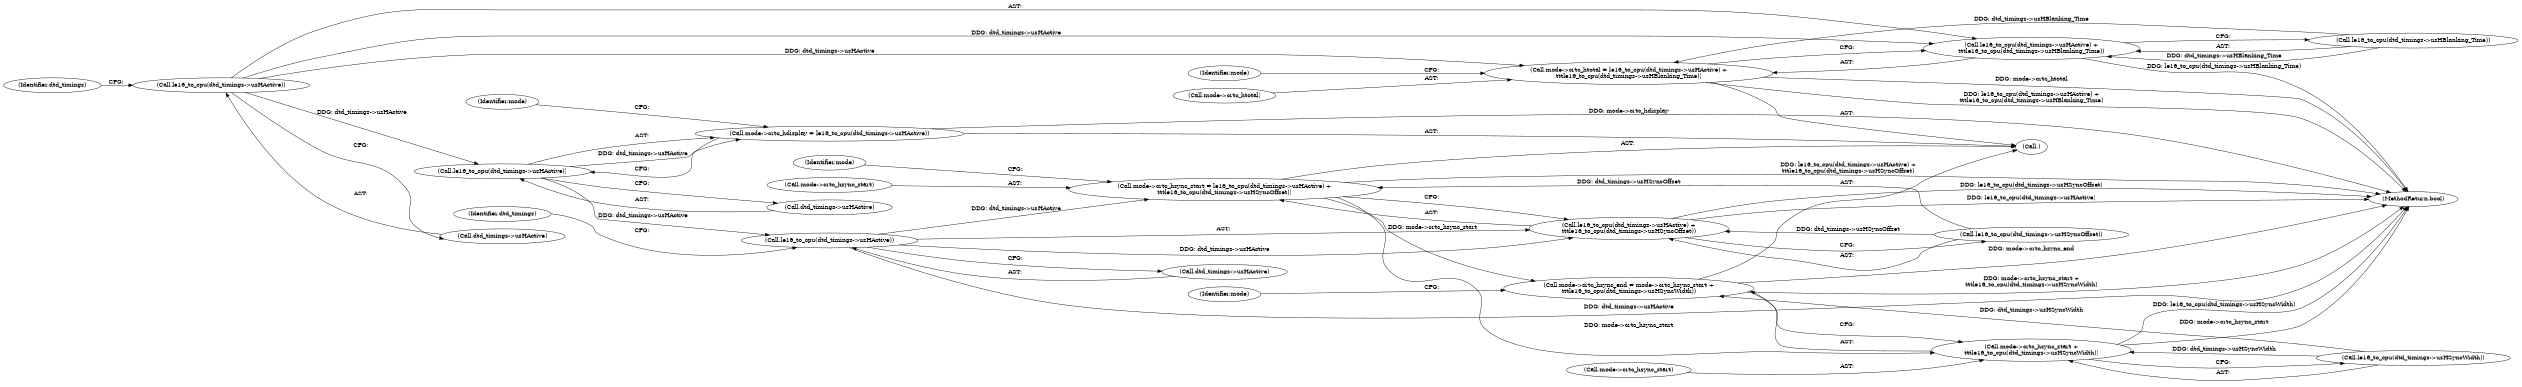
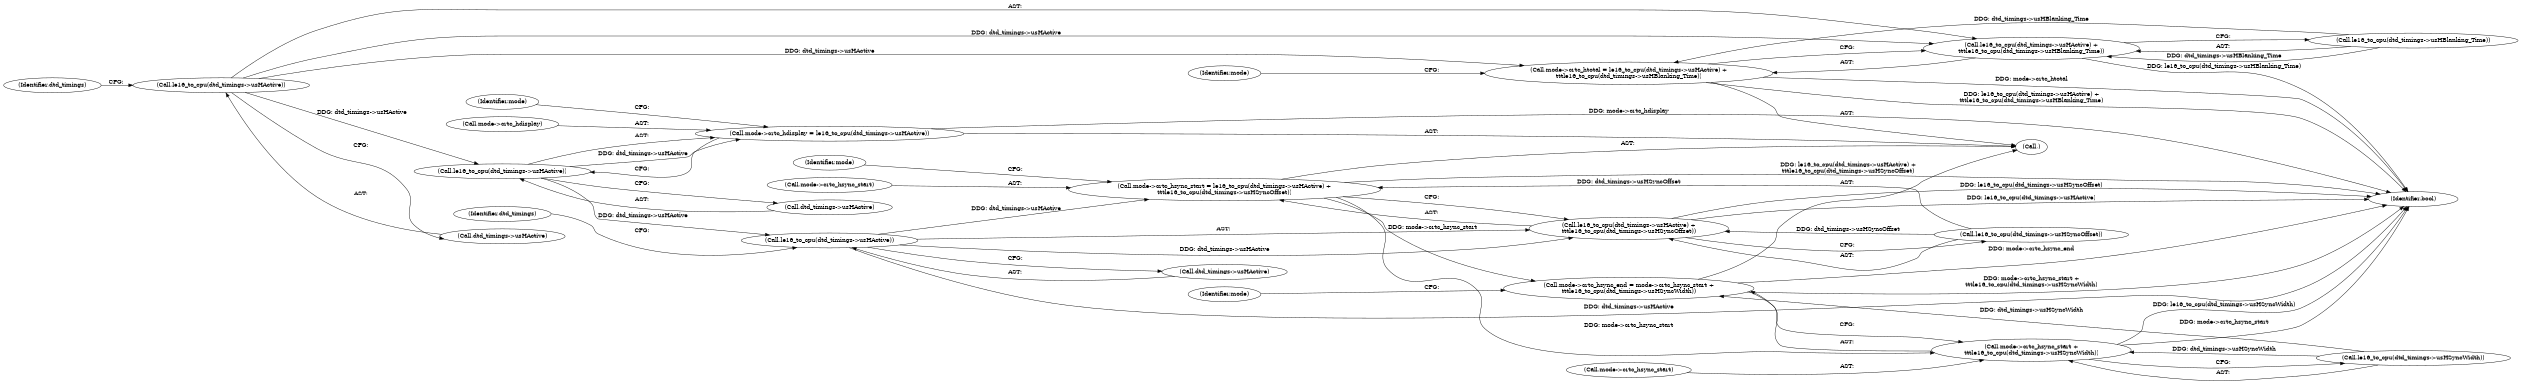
  digraph {
    rankdir=LR
    n1 [label="(Call,le16_to_cpu(dtd_timings->usHActive))"]
    n2 [label="(Call,mode->crtc_htotal = le16_to_cpu(dtd_timings->usHActive) +\n\t\t\tle16_to_cpu(dtd_timings->usHBlanking_Time))"]
    n3 [label="(Call,le16_to_cpu(dtd_timings->usHActive) +\n\t\t\tle16_to_cpu(dtd_timings->usHBlanking_Time))"]
    n4 [label="(Call,le16_to_cpu(dtd_timings->usHActive))"]
    n5 [label="(Call,dtd_timings->usHActive)"]
    n6 [label="(Call,)"]
-   n7 [label="(MethodReturn,bool)"]
+   n7 [label="(Identifier,bool)"]
    n8 [label="(Call,le16_to_cpu(dtd_timings->usHBlanking_Time))"]
    n9 [label="(Call,mode->crtc_hdisplay = le16_to_cpu(dtd_timings->usHActive))"]
    n10 [label="(Call,le16_to_cpu(dtd_timings->usHActive))"]
    n11 [label="(Call,dtd_timings->usHActive)"]
    n12 [label="(Call,mode->crtc_hsync_start = le16_to_cpu(dtd_timings->usHActive) +\n\t\t\tle16_to_cpu(dtd_timings->usHSyncOffset))"]
    n13 [label="(Call,le16_to_cpu(dtd_timings->usHActive) +\n\t\t\tle16_to_cpu(dtd_timings->usHSyncOffset))"]
    n14 [label="(Call,dtd_timings->usHActive)"]
    n15 [label="(Call,mode->crtc_hsync_end = mode->crtc_hsync_start +\n\t\t\tle16_to_cpu(dtd_timings->usHSyncWidth))"]
    n16 [label="(Call,mode->crtc_hsync_start +\n\t\t\tle16_to_cpu(dtd_timings->usHSyncWidth))"]
    n17 [label="(Call,le16_to_cpu(dtd_timings->usHSyncOffset))"]
    n18 [label="(Call,le16_to_cpu(dtd_timings->usHSyncWidth))"]
    n19 [label="(Identifier,mode)"]
    n20 [label="(Identifier,dtd_timings)"]
    n21 [label="(Identifier,mode)"]
    n22 [label="(Identifier,mode)"]
-   n24 [label="(Call,mode->crtc_htotal)"]
+   n23 [label="(Call,mode->crtc_hdisplay)"]
    n25 [label="(Identifier,dtd_timings)"]
    n26 [label="(Call,mode->crtc_hsync_start)"]
    n27 [label="(Identifier,mode)"]
    n28 [label="(Call,mode->crtc_hsync_start)"]
    n1 -> n2 [label="DDG: dtd_timings->usHActive"]
    n1 -> n3 [label="AST: "]
    n1 -> n3 [label="DDG: dtd_timings->usHActive"]
    n1 -> n4 [label="DDG: dtd_timings->usHActive"]
    n1 -> n5 [label="CFG: "]
    n2 -> n3 [label="CFG: "]
    n2 -> n6 [label="AST: "]
    n2 -> n7 [label="DDG: mode->crtc_htotal"]
    n2 -> n7 [label="DDG: le16_to_cpu(dtd_timings->usHActive) +\n\t\t\tle16_to_cpu(dtd_timings->usHBlanking_Time)"]
    n3 -> n2 [label="AST: "]
    n3 -> n7 [label="DDG: le16_to_cpu(dtd_timings->usHBlanking_Time)"]
    n3 -> n8 [label="CFG: "]
    n4 -> n9 [label="AST: "]
    n4 -> n9 [label="DDG: dtd_timings->usHActive"]
    n4 -> n10 [label="DDG: dtd_timings->usHActive"]
    n4 -> n11 [label="CFG: "]
    n5 -> n1 [label="AST: "]
    n8 -> n2 [label="DDG: dtd_timings->usHBlanking_Time"]
    n8 -> n3 [label="AST: "]
    n8 -> n3 [label="DDG: dtd_timings->usHBlanking_Time"]
    n9 -> n4 [label="CFG: "]
    n9 -> n6 [label="AST: "]
    n9 -> n7 [label="DDG: mode->crtc_hdisplay"]
    n10 -> n7 [label="DDG: dtd_timings->usHActive"]
    n10 -> n12 [label="DDG: dtd_timings->usHActive"]
    n10 -> n13 [label="AST: "]
    n10 -> n13 [label="DDG: dtd_timings->usHActive"]
    n10 -> n14 [label="CFG: "]
    n11 -> n4 [label="AST: "]
    n12 -> n6 [label="AST: "]
    n12 -> n7 [label="DDG: le16_to_cpu(dtd_timings->usHActive) +\n\t\t\tle16_to_cpu(dtd_timings->usHSyncOffset)"]
    n12 -> n13 [label="CFG: "]
    n12 -> n15 [label="DDG: mode->crtc_hsync_start"]
    n12 -> n16 [label="DDG: mode->crtc_hsync_start"]
    n13 -> n7 [label="DDG: le16_to_cpu(dtd_timings->usHSyncOffset)"]
    n13 -> n7 [label="DDG: le16_to_cpu(dtd_timings->usHActive)"]
    n13 -> n12 [label="AST: "]
    n13 -> n17 [label="CFG: "]
    n14 -> n10 [label="AST: "]
    n15 -> n6 [label="AST: "]
    n15 -> n7 [label="DDG: mode->crtc_hsync_start +\n\t\t\tle16_to_cpu(dtd_timings->usHSyncWidth)"]
    n15 -> n7 [label="DDG: mode->crtc_hsync_end"]
    n15 -> n16 [label="CFG: "]
    n16 -> n7 [label="DDG: le16_to_cpu(dtd_timings->usHSyncWidth)"]
    n16 -> n7 [label="DDG: mode->crtc_hsync_start"]
    n16 -> n15 [label="AST: "]
    n16 -> n18 [label="CFG: "]
    n17 -> n12 [label="DDG: dtd_timings->usHSyncOffset"]
    n17 -> n13 [label="AST: "]
    n17 -> n13 [label="DDG: dtd_timings->usHSyncOffset"]
    n18 -> n15 [label="DDG: dtd_timings->usHSyncWidth"]
    n18 -> n16 [label="AST: "]
    n18 -> n16 [label="DDG: dtd_timings->usHSyncWidth"]
    n19 -> n2 [label="CFG: "]
    n20 -> n10 [label="CFG: "]
    n21 -> n15 [label="CFG: "]
    n22 -> n9 [label="CFG: "]
-   n24 -> n2 [label="AST: "]
+   n23 -> n9 [label="AST: "]
    n25 -> n1 [label="CFG: "]
    n26 -> n12 [label="AST: "]
    n27 -> n12 [label="CFG: "]
    n28 -> n16 [label="AST: "]
  }
